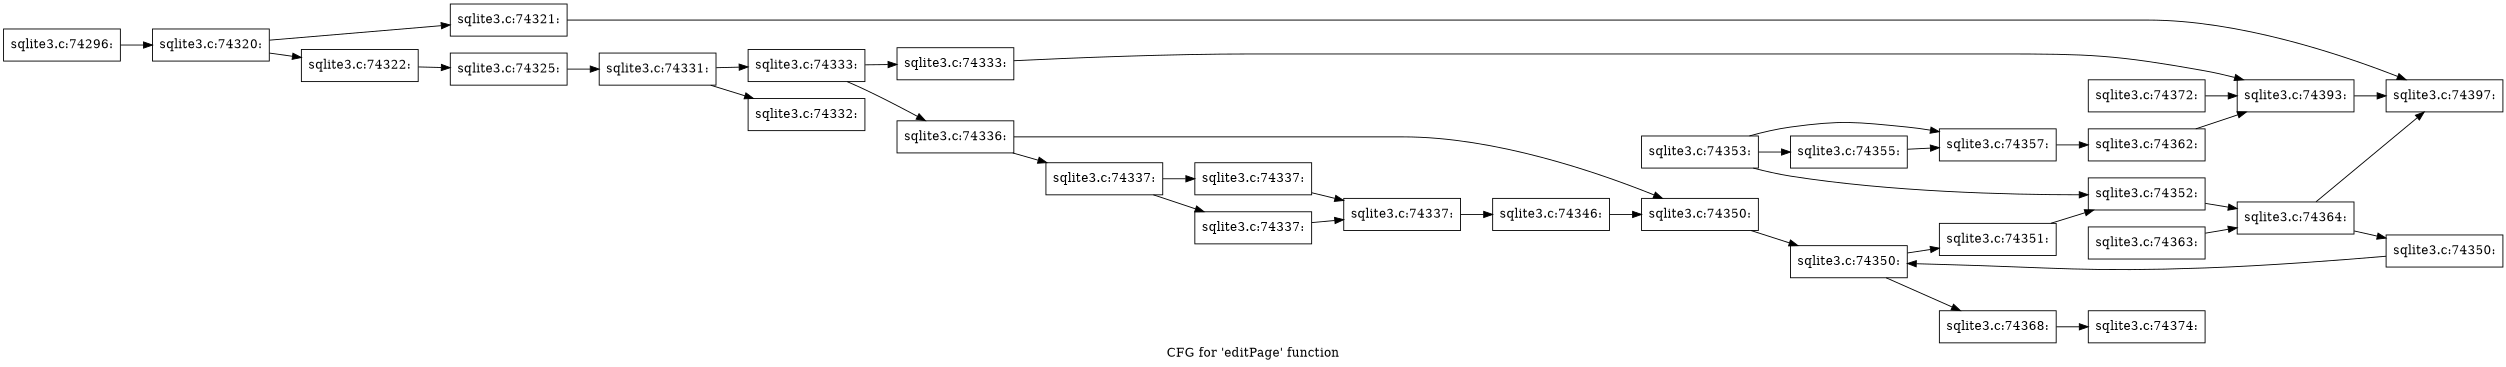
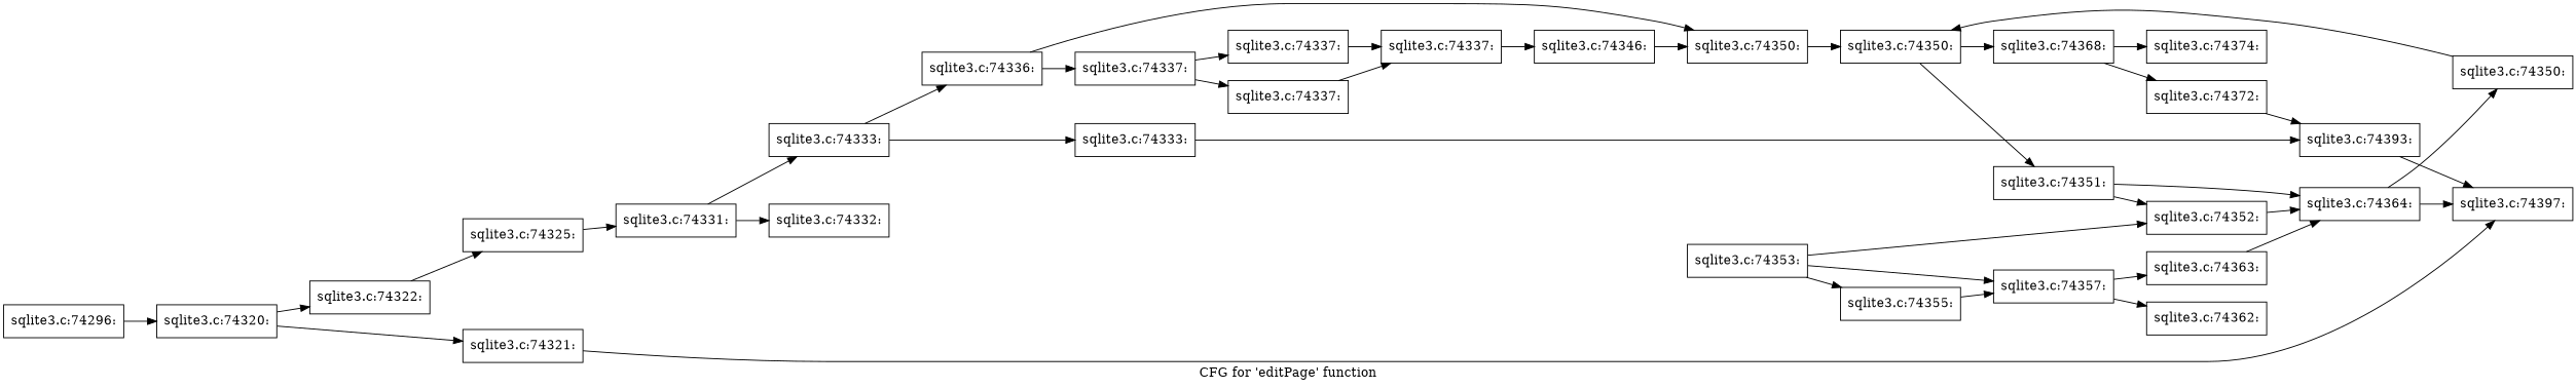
  digraph {
    label="CFG for 'editPage' function"
    rankdir=LR
    node [shape=record]
    n1 [label="{sqlite3.c:74296:}"]
    n2 [label="{sqlite3.c:74320:}"]
    n3 [label="{sqlite3.c:74321:}"]
    n4 [label="{sqlite3.c:74322:}"]
    n5 [label="{sqlite3.c:74325:}"]
    n6 [label="{sqlite3.c:74331:}"]
    n7 [label="{sqlite3.c:74397:}"]
    n8 [label="{sqlite3.c:74332:}"]
    n9 [label="{sqlite3.c:74333:}"]
    n10 [label="{sqlite3.c:74333:}"]
    n11 [label="{sqlite3.c:74336:}"]
    n12 [label="{sqlite3.c:74393:}"]
    n13 [label="{sqlite3.c:74337:}"]
    n14 [label="{sqlite3.c:74350:}"]
    n15 [label="{sqlite3.c:74337:}"]
    n16 [label="{sqlite3.c:74337:}"]
    n17 [label="{sqlite3.c:74350:}"]
    n18 [label="{sqlite3.c:74337:}"]
    n19 [label="{sqlite3.c:74351:}"]
    n20 [label="{sqlite3.c:74368:}"]
    n21 [label="{sqlite3.c:74346:}"]
    n22 [label="{sqlite3.c:74352:}"]
    n23 [label="{sqlite3.c:74364:}"]
    n24 [label="{sqlite3.c:74372:}"]
    n25 [label="{sqlite3.c:74374:}"]
    n26 [label="{sqlite3.c:74350:}"]
    n27 [label="{sqlite3.c:74353:}"]
    n28 [label="{sqlite3.c:74355:}"]
    n29 [label="{sqlite3.c:74357:}"]
    n30 [label="{sqlite3.c:74362:}"]
    n31 [label="{sqlite3.c:74363:}"]
    n1 -> n2
    n2 -> n3
    n2 -> n4
    n3 -> n7
    n4 -> n5
    n5 -> n6
    n6 -> n8
    n6 -> n9
    n9 -> n10
    n9 -> n11
    n10 -> n12
    n11 -> n13
    n11 -> n14
    n12 -> n7
    n13 -> n15
    n13 -> n16
    n14 -> n17
    n15 -> n18
    n16 -> n18
    n17 -> n19
    n17 -> n20
    n18 -> n21
    n19 -> n22
+   n19 -> n23
+   n20 -> n24
    n20 -> n25
    n21 -> n14
    n22 -> n23
    n23 -> n7
    n23 -> n26
    n24 -> n12
    n26 -> n17
    n27 -> n22
    n27 -> n28
    n27 -> n29
    n28 -> n29
    n29 -> n30
-   n30 -> n12
+   n29 -> n31
    n31 -> n23
  }
